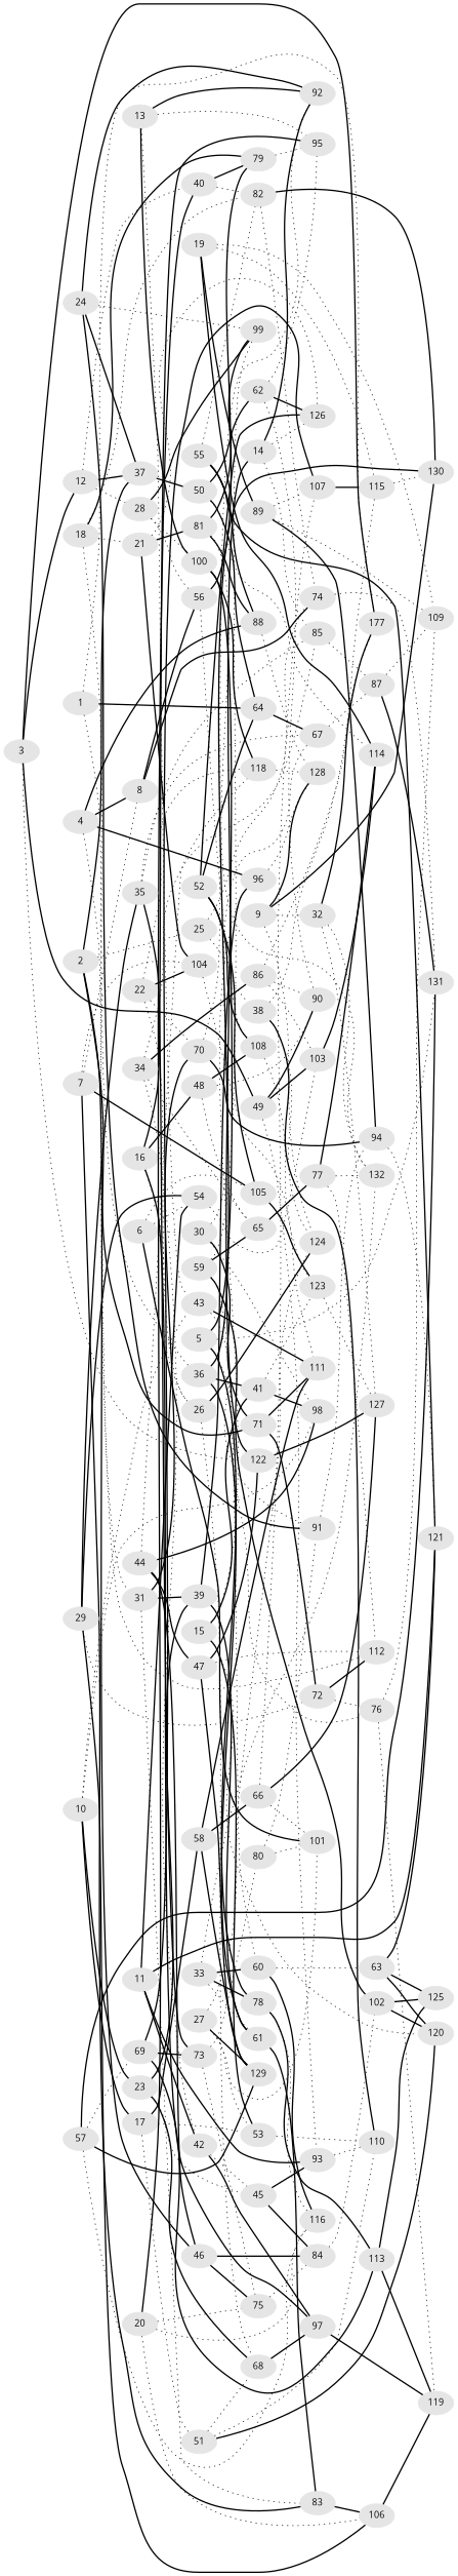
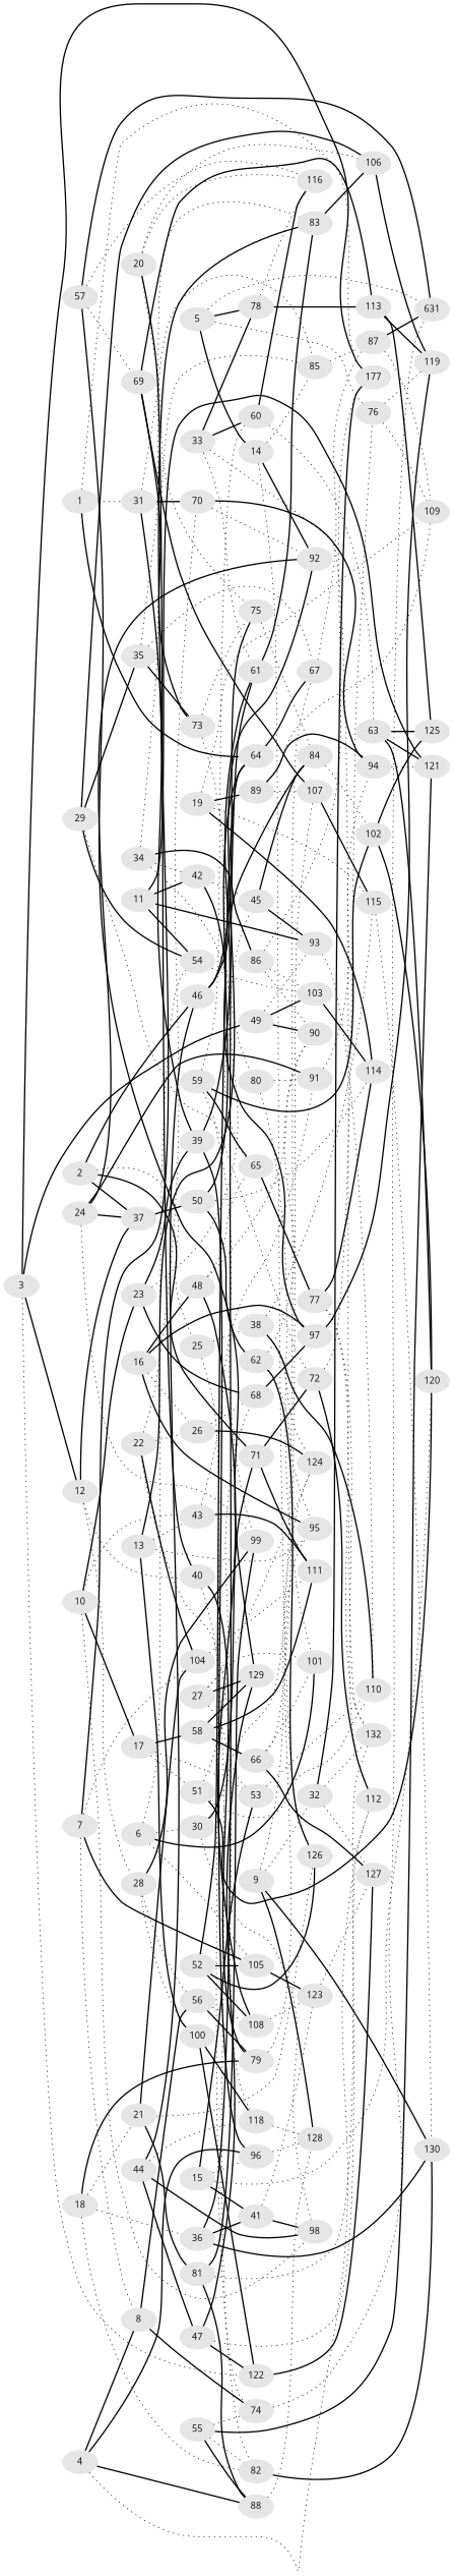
  graph {
    fontname="Open Sans"
    rankdir=LR
    node [color=gray90 fontname="Open Sans" style=filled]
    edge [fontname="Open Sans" style=bold]
    1
    31
    64
    n4 [label=177]
    83
    70
    39
    67
    80
    101
    91
    2
    25
    37
    46
    71
    74
    38
    50
    75
    84
    72
    111
    3
    12
    49
    122
    28
    40
    93
    90
    103
    127
    4
    8
    88
    96
    112
    56
    128
    5
    14
    76
    78
-   131
+   131 [label=631]
    92
    85
    126
    109
    119
    116
    113
    6
    30
    54
    105
    98
    123
    7
    104
    106
    79
    108
    9
    32
    124
    130
    132
    10
    17
    23
    43
    53
    51
    58
    45
    68
    11
    42
    121
    97
    110
    100
    99
    82
    13
    95
    118
    87
    15
    41
    120
    16
    26
    48
    65
    129
    66
    18
    21
    36
    81
    61
    19
    89
    114
    115
    107
    94
    20
    22
    24
    27
    29
    35
    73
    33
    60
    63
    34
    86
    77
    62
    44
    47
    102
    52
    55
    57
    69
    59
    125
    1 -- 31 [style=dotted]
    1 -- 64
    1 -- n4 [style=dotted]
    31 -- 83 [style=dotted]
    31 -- 70
    31 -- 39
    64 -- 67
    83 -- 106
    70 -- 92 [style=dotted]
    70 -- 94
    39 -- 96
    39 -- 61
    67 -- 87 [style=dotted]
    80 -- 101 [style=dotted]
    80 -- 91 [style=dotted]
    91 -- 94 [style=dotted]
    2 -- 25 [style=dotted]
    2 -- 37
    2 -- 46
    2 -- 71
    25 -- 74 [style=dotted]
    25 -- 38 [style=dotted]
    37 -- 50
    46 -- 75
    46 -- 84
    71 -- 72
    71 -- 111
    74 -- 131 [style=dotted]
    38 -- 124 [style=dotted]
    38 -- 110
    38 -- 115 [style=dotted]
    50 -- 64
    50 -- 114 [style=dotted]
    50 -- 62
    75 -- 84 [style=dotted]
    84 -- 102 [style=dotted]
    72 -- 112
    72 -- 76 [style=dotted]
    3 -- n4
    3 -- 12
    3 -- 49
    3 -- 122 [style=dotted]
    12 -- 37
    12 -- 28 [style=dotted]
    12 -- 40 [style=dotted]
    49 -- 93 [style=dotted]
    49 -- 90
    49 -- 103
    122 -- 127
    28 -- 56 [style=dotted]
    28 -- 100 [style=dotted]
    28 -- 99
    40 -- 79
    40 -- 82 [style=dotted]
    93 -- 110 [style=dotted]
    103 -- 114
    4 -- 8
    4 -- 88
    4 -- 96
    4 -- 112 [style=dotted]
    8 -- 74
    8 -- 56
    88 -- 128 [style=dotted]
    96 -- 128 [style=dotted]
    56 -- 79
    56 -- 108 [style=dotted]
    5 -- 14
    5 -- 76 [style=dotted]
    5 -- 78
    5 -- 131 [style=dotted]
    14 -- 92
    14 -- 85 [style=dotted]
    14 -- 126 [style=dotted]
    76 -- 109 [style=dotted]
    76 -- 119 [style=dotted]
    78 -- 116 [style=dotted]
    78 -- 113
    85 -- 87 [style=dotted]
    113 -- 119
    113 -- 125
    6 -- 101
    6 -- 30 [style=dotted]
    6 -- 54 [style=dotted]
    6 -- 105 [style=dotted]
    30 -- 67 [style=dotted]
    30 -- 71
    30 -- 98 [style=dotted]
    54 -- 103 [style=dotted]
    105 -- 123
    123 -- 127 [style=dotted]
    7 -- 83
    7 -- 8 [style=dotted]
    7 -- 105
    7 -- 104 [style=dotted]
    104 -- 111 [style=dotted]
    106 -- 119
    79 -- 95 [style=dotted]
    108 -- 123 [style=dotted]
    9 -- 128
    9 -- 32 [style=dotted]
    9 -- 124 [style=dotted]
    9 -- 130
    32 -- n4
    32 -- 127 [style=dotted]
    32 -- 132 [style=dotted]
    10 -- 98 [style=dotted]
    10 -- 17
    10 -- 23
    10 -- 43 [style=dotted]
    17 -- 53 [style=dotted]
    17 -- 51 [style=dotted]
    17 -- 58
    23 -- 39
    23 -- 45 [style=dotted]
    23 -- 68
    43 -- 91 [style=dotted]
    43 -- 111
    53 -- 110 [style=dotted]
    51 -- 68 [style=dotted]
    51 -- 110 [style=dotted]
    51 -- 120
    58 -- 111
    58 -- 129
    58 -- 66
    45 -- 84
    45 -- 93
    68 -- 97
    11 -- 93
    11 -- 54
    11 -- 42
    11 -- 121
    42 -- 45 [style=dotted]
    42 -- 97
    97 -- 119
    100 -- 122
    100 -- 118
    82 -- 130
    13 -- 92
    13 -- 43 [style=dotted]
    13 -- 100
    13 -- 95 [style=dotted]
    118 -- 128 [style=dotted]
    87 -- 131
    87 -- 109 [style=dotted]
    15 -- 96 [style=dotted]
    15 -- 53
    15 -- 41
    15 -- 120 [style=dotted]
    41 -- 98
    41 -- 123 [style=dotted]
    16 -- 97
    16 -- 95
    16 -- 26 [style=dotted]
    16 -- 48
    26 -- 124
    26 -- 68 [style=dotted]
    48 -- 90 [style=dotted]
    48 -- 108
    48 -- 65 [style=dotted]
    65 -- 77
    66 -- 101 [style=dotted]
    66 -- 127
    66 -- 107 [style=dotted]
    18 -- 79
    18 -- 82 [style=dotted]
    18 -- 21 [style=dotted]
    18 -- 36 [style=dotted]
    21 -- 126 [style=dotted]
    21 -- 104
    21 -- 81
    36 -- 130
    36 -- 41
    36 -- 61
    81 -- 88
    81 -- 132 [style=dotted]
    81 -- 99
    61 -- 83
    19 -- 109 [style=dotted]
    19 -- 89
    19 -- 114
    19 -- 115 [style=dotted]
    89 -- 109 [style=dotted]
    89 -- 107 [style=dotted]
    89 -- 94
    115 -- 130 [style=dotted]
    107 -- 115
    94 -- 121 [style=dotted]
    20 -- 75 [style=dotted]
    20 -- 40
    20 -- 116 [style=dotted]
    20 -- 106 [style=dotted]
    22 -- 70 [style=dotted]
    22 -- 104
    22 -- 118 [style=dotted]
    22 -- 26 [style=dotted]
    24 -- 91
    24 -- 37
    24 -- 92
    24 -- 99 [style=dotted]
    27 -- 101 [style=dotted]
    27 -- 124 [style=dotted]
    27 -- 53 [style=dotted]
    27 -- 129
    29 -- 72 [style=dotted]
    29 -- 54
    29 -- 106
    29 -- 35
    35 -- 67 [style=dotted]
    35 -- 85 [style=dotted]
    35 -- 73
    73 -- 80 [style=dotted]
    73 -- 75 [style=dotted]
    33 -- 78
    33 -- 132 [style=dotted]
    33 -- 61 [style=dotted]
    33 -- 60
    60 -- 116
    60 -- 63 [style=dotted]
    63 -- 121
    63 -- 120
    63 -- 125
    34 -- 85 [style=dotted]
    34 -- 42 [style=dotted]
    34 -- 65 [style=dotted]
    34 -- 86
    86 -- n4 [style=dotted]
    86 -- 90 [style=dotted]
    86 -- 103 [style=dotted]
    77 -- 112 [style=dotted]
    77 -- 132 [style=dotted]
    77 -- 114
    62 -- 90 [style=dotted]
    62 -- 126
    62 -- 95 [style=dotted]
    44 -- 46
    44 -- 98
    44 -- 118 [style=dotted]
    44 -- 47
    47 -- 122
    47 -- 112 [style=dotted]
    47 -- 129
    102 -- 120
    102 -- 125
    52 -- 64
    52 -- 126
    52 -- 105
    52 -- 108
-   82 -- 74 [style=dotted]
+   55 -- 74 [style=dotted]
    55 -- 88
    55 -- 121
    55 -- 82 [style=dotted]
    57 -- 131
    57 -- 116 [style=dotted]
    57 -- 129
    57 -- 69 [style=dotted]
    69 -- 113
    69 -- 107
    69 -- 73
    59 -- 99 [style=dotted]
    59 -- 65
    59 -- 60 [style=dotted]
    59 -- 102
  }
